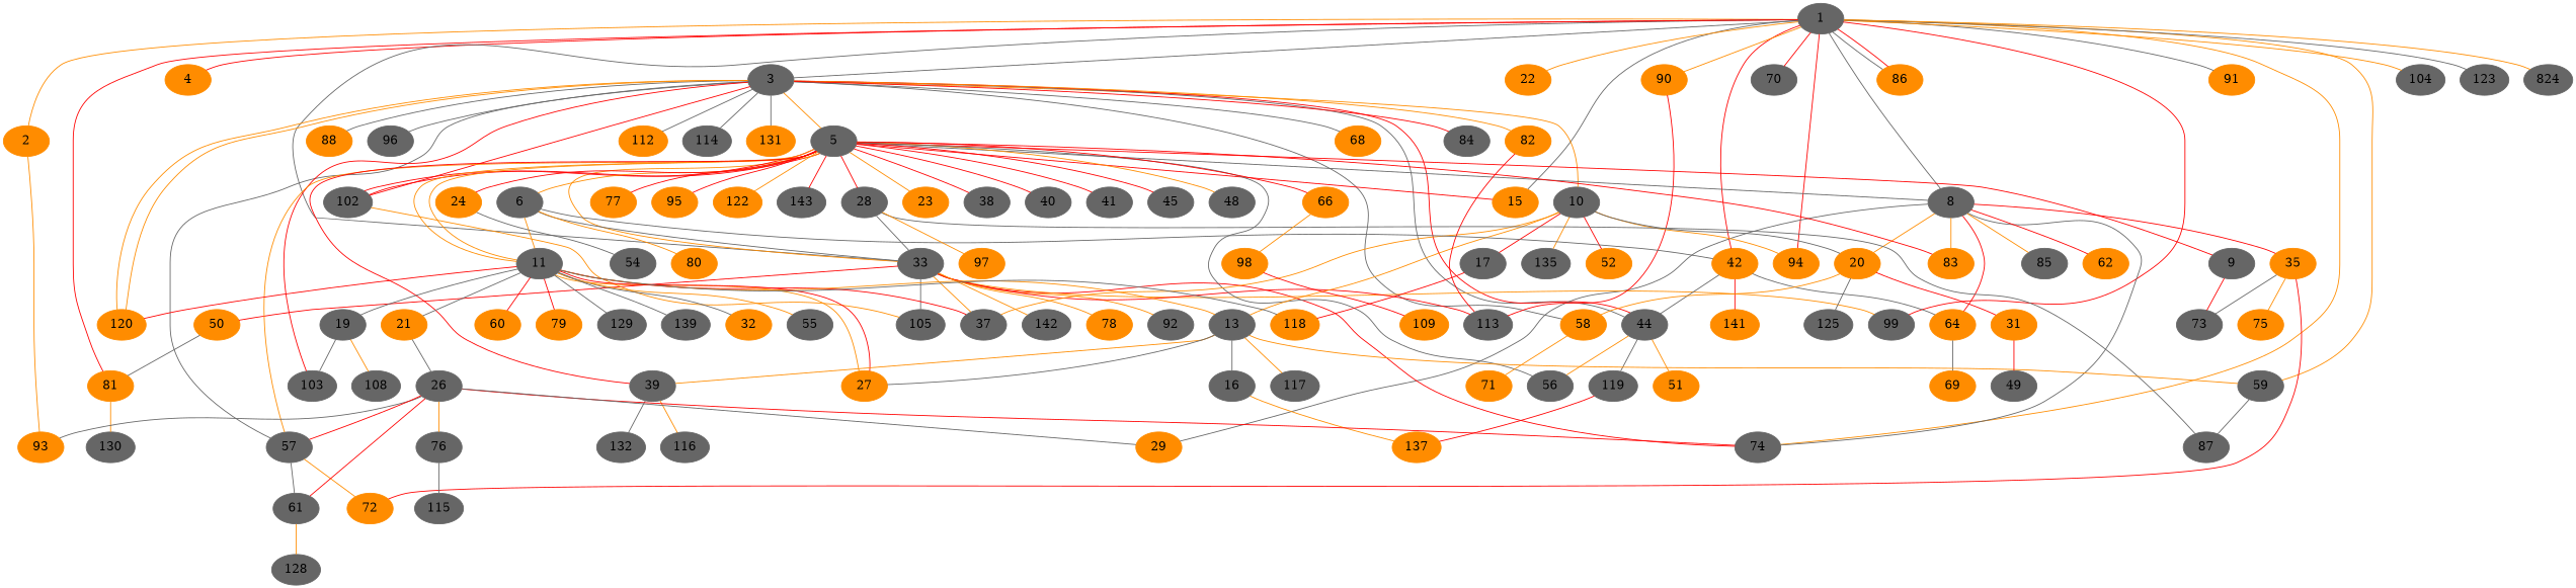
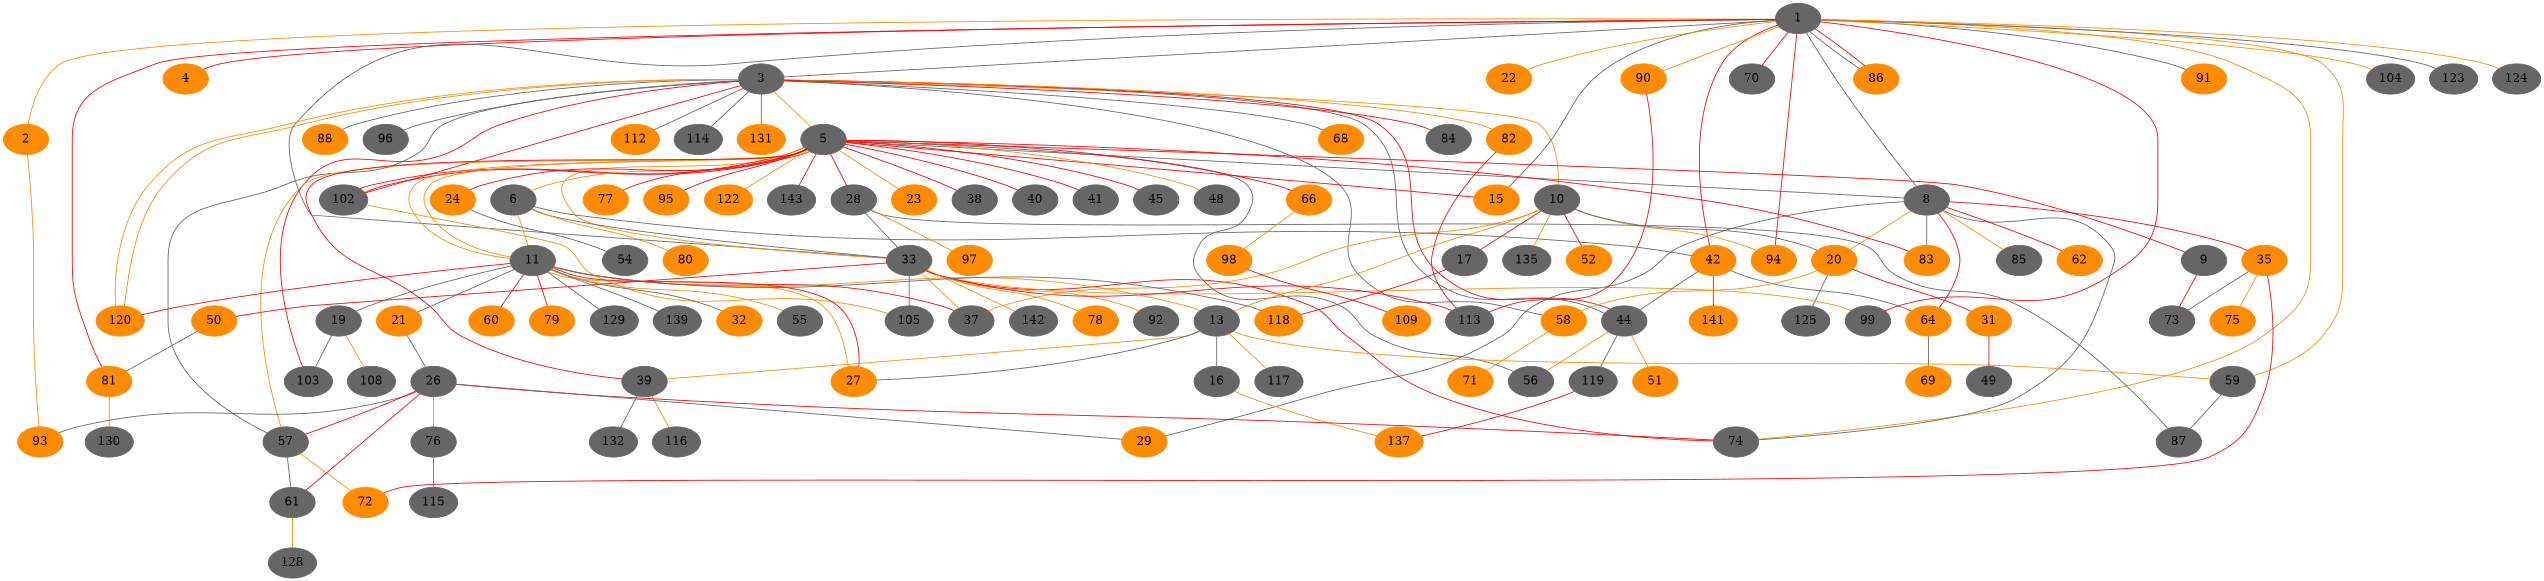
  graph {
    node [color=gray40 style=filled]
    edge [color=darkorange]
    1 [super="+47"]
    2 [color=darkorange]
    3 [super="+7"]
    4 [color=darkorange]
    8 [super="+46"]
    15 [color=darkorange]
    22 [color=darkorange]
    33 [super="+67"]
    42 [color=darkorange super="+127"]
    59 [super="+140"]
    70
    74
    81 [color=darkorange super="+121"]
    86 [color=darkorange]
    90 [color=darkorange]
    91 [color=darkorange]
    94 [color=darkorange super="+133"]
    99
    104
    123
-   124 [label=824]
+   124
    93 [color=darkorange]
    5 [super="+14"]
    10 [super="+12"]
    44 [super="+111"]
    57 [super="+134"]
    58 [color=darkorange super="+138"]
    68 [color=darkorange]
    82 [color=darkorange]
    84
    88 [color=darkorange]
    96
    102 [super="+106"]
    103
    112 [color=darkorange]
    114
    120 [color=darkorange super="+126"]
    131 [color=darkorange]
    83 [color=darkorange]
    20 [color=darkorange super="+100"]
    29 [color=darkorange]
    35 [color=darkorange super="+63"]
    62 [color=darkorange]
    64 [color=darkorange]
    85
    37
    50 [color=darkorange]
    78 [color=darkorange]
    92
    105
    113
    142
    141 [color=darkorange]
    87
    130
    6
    9 [super="+65"]
    11 [super="+18"]
    23 [color=darkorange]
    24 [color=darkorange]
    28 [super="+89"]
    38 [super="+101"]
    39 [super="+107"]
    40
    41
    45
    48
    56
    66 [color=darkorange]
    77 [color=darkorange]
    95 [color=darkorange]
    122 [color=darkorange]
    143
    13 [super="+43"]
    17 [super="+36"]
    52 [color=darkorange]
    135
    51 [color=darkorange]
    119
    61 [super="+80"]
    72 [color=darkorange]
    71 [color=darkorange]
    n83 [color=darkorange label=80]
    73
    19 [super="+25"]
    21 [color=darkorange]
    27 [color=darkorange]
    32 [color=darkorange super="+34"]
    55
    60 [color=darkorange]
    79 [color=darkorange]
    118 [color=darkorange]
    129
    139
    54
    97 [color=darkorange]
    116
    132
    98 [color=darkorange]
    31 [color=darkorange super="+110"]
    125
    75 [color=darkorange]
    69 [color=darkorange]
    16
    117
    108
    26 [super="+53"]
    137 [color=darkorange]
    49
    76
    128
    115
    109 [color=darkorange]
    1 -- 2
    1 -- 3 [color=gray40]
    1 -- 4 [color=red]
    1 -- 8 [color=gray40 weight=2]
    1 -- 15 [color=gray40]
    1 -- 22
    1 -- 33 [color=gray40 weight=2]
    1 -- 42 [color=red]
    1 -- 59
    1 -- 70 [color=red]
    1 -- 74
    1 -- 81 [color=red]
    1 -- 86 [color=gray40]
    1 -- 86 [color=red]
    1 -- 90
    1 -- 91 [color=gray40]
    1 -- 94 [color=red]
    1 -- 99 [color=red]
    1 -- 104
    1 -- 123 [color=gray40]
    1 -- 124
    2 -- 93
    3 -- 5
    3 -- 10
    3 -- 44 [color=gray40]
    3 -- 44 [color=red]
    3 -- 57 [color=gray40]
    3 -- 58 [color=gray40]
    3 -- 68 [color=gray40]
    3 -- 82
    3 -- 84 [color=red]
    3 -- 88 [color=gray40]
    3 -- 96 [color=gray40]
    3 -- 102 [color=red]
    3 -- 103 [color=red]
    3 -- 112 [color=gray40]
    3 -- 114 [color=gray40]
    3 -- 120
    3 -- 120
    3 -- 131 [color=gray40]
    8 -- 74 [color=gray40]
-   8 -- 83
+   8 -- 83 [color=gray40]
    8 -- 20
    8 -- 29 [color=gray40]
    8 -- 35 [color=red]
    8 -- 62 [color=red]
    8 -- 64 [color=red]
    8 -- 85
    33 -- 74 [color=red]
    33 -- 99
    33 -- 37
    33 -- 50 [color=red]
    33 -- 78
    33 -- 92
    33 -- 105 [color=gray40]
    33 -- 113 [color=red]
    33 -- 142
    42 -- 44 [color=gray40]
    42 -- 64 [color=gray40]
    42 -- 141 [color=red]
    59 -- 87 [color=gray40]
    81 -- 130
    90 -- 113 [color=red]
    5 -- 8 [color=gray40]
    5 -- 15 [color=red]
    5 -- 33
    5 -- 57 [weight=2]
    5 -- 102 [color=red]
    5 -- 102 [color=red]
    5 -- 83 [color=red]
    5 -- 6
    5 -- 9 [color=red]
    5 -- 11 [weight=2]
    5 -- 11
    5 -- 23
    5 -- 24 [color=red]
    5 -- 28 [color=red]
    5 -- 38 [color=red weight=2]
    5 -- 39 [color=red]
    5 -- 40 [color=red]
    5 -- 41 [color=red]
    5 -- 45 [color=red]
    5 -- 48
    5 -- 56 [color=gray40]
    5 -- 66 [color=red]
    5 -- 77 [color=red]
    5 -- 95 [color=red]
    5 -- 122
    5 -- 143 [color=red]
    10 -- 94
    10 -- 20 [color=gray40]
    10 -- 37
    10 -- 13
    10 -- 17 [color=red]
    10 -- 52 [color=red]
    10 -- 135
    44 -- 56
    44 -- 51
    44 -- 119 [color=gray40]
    57 -- 61 [color=gray40]
    57 -- 72
    58 -- 71
    82 -- 113 [color=red]
    102 -- 105
    20 -- 58
    20 -- 31 [color=red]
    20 -- 125 [color=gray40]
    35 -- 72 [color=red]
    35 -- 73 [color=gray40]
    35 -- 75
    64 -- 69 [color=gray40]
    50 -- 81 [color=gray40]
    6 -- 33 [color=gray40]
    6 -- 42 [color=gray40]
    6 -- 11
    6 -- n83
    9 -- 73 [color=red]
    11 -- 120 [color=red]
    11 -- 37 [color=red]
    11 -- 13
    11 -- 19 [color=gray40]
    11 -- 21 [color=gray40]
    11 -- 27
    11 -- 27 [color=red]
    11 -- 32 [color=gray40]
    11 -- 55
    11 -- 60 [color=red]
    11 -- 79 [color=red]
    11 -- 118 [color=gray40]
    11 -- 129 [color=gray40]
    11 -- 139 [color=gray40]
    24 -- 54 [color=gray40]
    28 -- 33 [color=gray40]
    28 -- 87 [color=gray40]
    28 -- 97
    39 -- 116
    39 -- 132 [color=gray40]
    66 -- 98
    13 -- 59
    13 -- 39
    13 -- 27 [color=gray40]
    13 -- 16 [color=gray40]
    13 -- 117
    17 -- 118 [color=red]
    119 -- 137 [color=red]
    61 -- 128
    19 -- 103 [color=gray40]
    19 -- 108
    21 -- 26 [color=gray40]
    98 -- 109 [color=red]
    31 -- 49 [color=red]
    16 -- 137
    26 -- 74 [color=red]
    26 -- 93 [color=gray40]
    26 -- 57 [color=red]
    26 -- 29 [color=gray40]
    26 -- 61 [color=red]
    26 -- 76
    76 -- 115 [color=gray40]
  }
